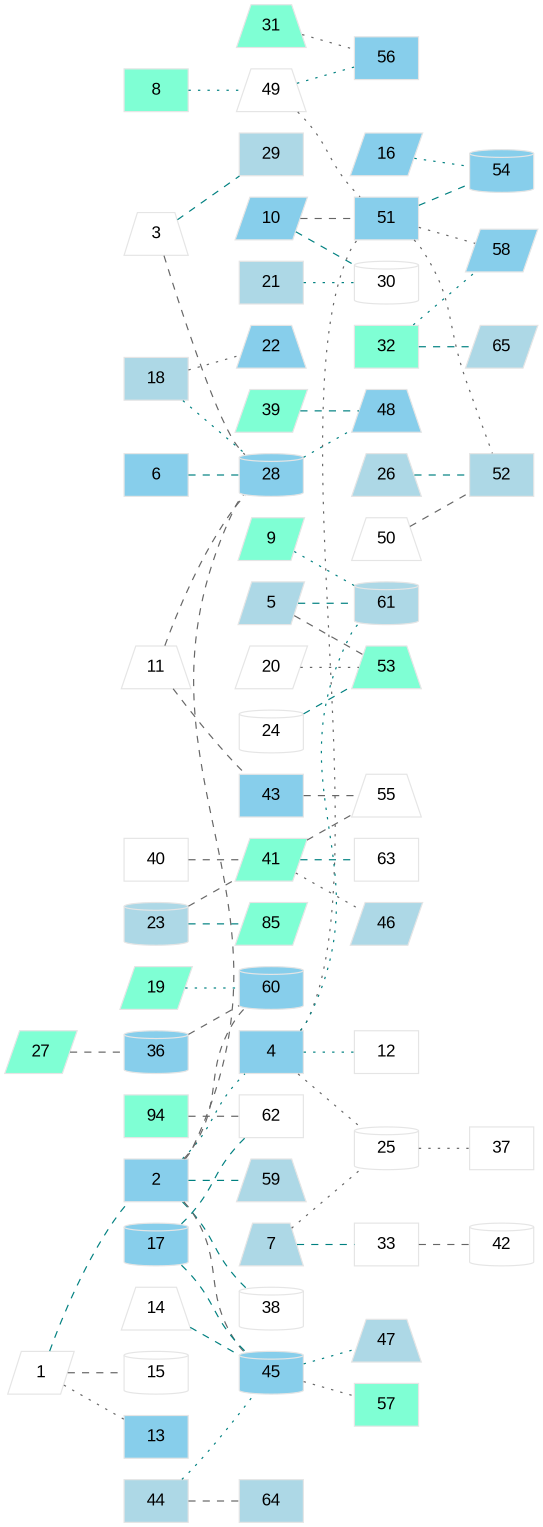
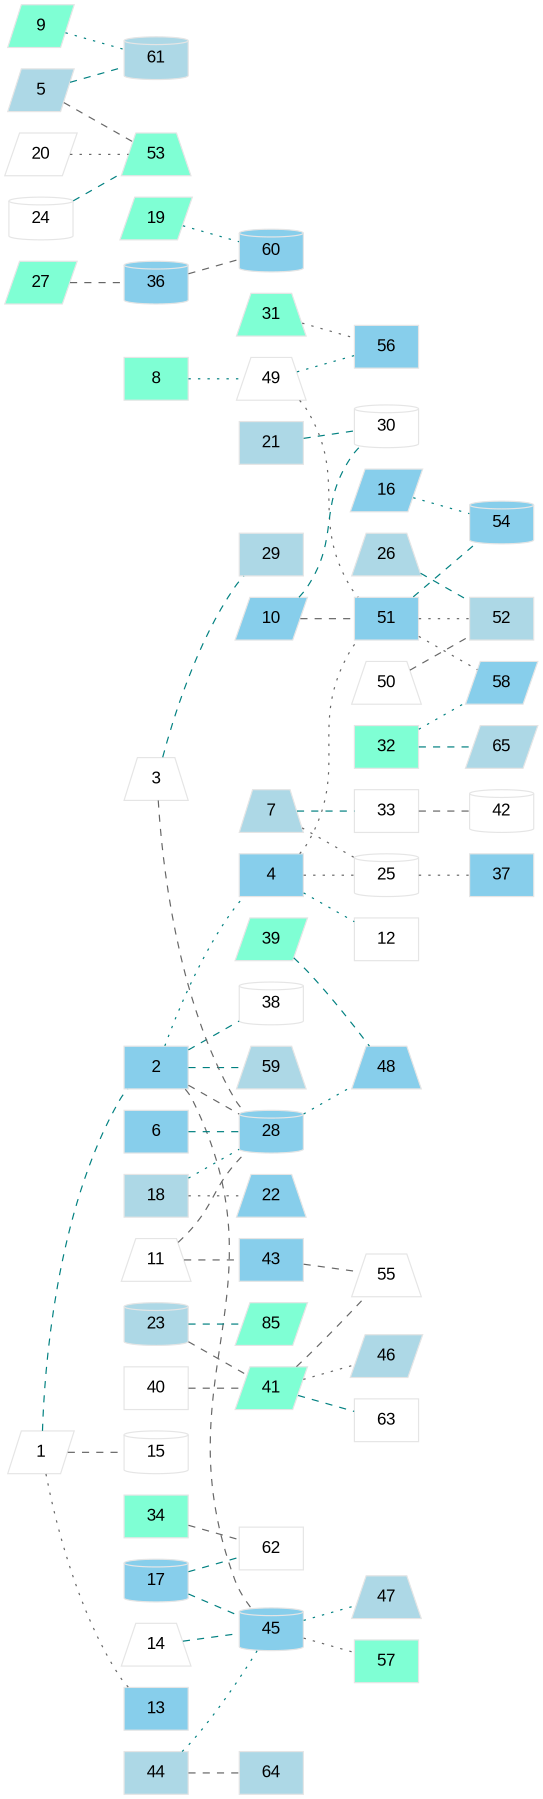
  graph {
    fontname="Liberation Sans"
    rankdir=LR
    node [color=gray90 fillcolor=white fontname="Liberation Sans" shape=box style=filled]
    edge [color=teal fontname="Liberation Sans" style=dashed weight=1.0]
    1 [shape=parallelogram]
    2 [fillcolor=skyblue]
    13 [fillcolor=skyblue]
    15 [shape=cylinder]
    4 [fillcolor=skyblue]
    28 [fillcolor=skyblue shape=cylinder]
    38 [shape=cylinder]
    45 [fillcolor=skyblue shape=cylinder]
    59 [fillcolor=lightblue shape=trapezium]
    60 [fillcolor=skyblue shape=cylinder]
    12
    25 [shape=cylinder]
    51 [fillcolor=skyblue]
    61 [fillcolor=lightblue shape=cylinder]
    48 [fillcolor=skyblue shape=trapezium]
    47 [fillcolor=lightblue shape=trapezium]
    57 [fillcolor=aquamarine]
    3 [shape=trapezium]
    29 [fillcolor=lightblue]
-   37
+   37 [fillcolor=skyblue]
    54 [fillcolor=skyblue shape=cylinder]
    52 [fillcolor=lightblue]
    58 [fillcolor=skyblue shape=parallelogram]
    5 [fillcolor=lightblue shape=parallelogram]
    53 [fillcolor=aquamarine shape=trapezium]
    6 [fillcolor=skyblue]
    7 [fillcolor=lightblue shape=trapezium]
    33
    42 [shape=cylinder]
    8 [fillcolor=aquamarine]
    49 [shape=trapezium]
    56 [fillcolor=skyblue]
    9 [fillcolor=aquamarine shape=parallelogram]
    10 [fillcolor=skyblue shape=parallelogram]
    30 [shape=cylinder]
    11 [shape=trapezium]
    43 [fillcolor=skyblue]
    55 [shape=trapezium]
    14 [shape=trapezium]
    16 [fillcolor=skyblue shape=parallelogram]
    17 [fillcolor=skyblue shape=cylinder]
    62
    18 [fillcolor=lightblue]
    22 [fillcolor=skyblue shape=trapezium]
    19 [fillcolor=aquamarine shape=parallelogram]
    20 [shape=parallelogram]
    21 [fillcolor=lightblue]
    23 [fillcolor=lightblue shape=cylinder]
    n49 [fillcolor=aquamarine label=85 shape=parallelogram]
    41 [fillcolor=aquamarine shape=parallelogram]
    46 [fillcolor=lightblue shape=parallelogram]
    63
    24 [shape=cylinder]
    26 [fillcolor=lightblue shape=trapezium]
    27 [fillcolor=aquamarine shape=parallelogram]
    36 [fillcolor=skyblue shape=cylinder]
    31 [fillcolor=aquamarine shape=trapezium]
    32 [fillcolor=aquamarine]
    65 [fillcolor=lightblue shape=parallelogram]
-   34 [fillcolor=aquamarine label=94]
+   34 [fillcolor=aquamarine]
    39 [fillcolor=aquamarine shape=parallelogram]
    40
    44 [fillcolor=lightblue]
    64 [fillcolor=lightblue]
    50 [shape=trapezium]
    1 -- 2
    1 -- 13 [color=gray40 style=dotted]
    1 -- 15 [color=gray40]
    2 -- 4 [style=dotted]
    2 -- 28 [color=gray40]
    2 -- 38
    2 -- 45 [color=gray40]
    2 -- 59
-   2 -- 60 [color=gray40]
    4 -- 12 [style=dotted]
    4 -- 25 [color=gray40 style=dotted]
    4 -- 51 [color=gray40 style=dotted]
-   4 -- 61 [style=dotted]
    28 -- 48 [style=dotted]
    45 -- 47 [style=dotted]
    45 -- 57 [color=gray40 style=dotted]
    25 -- 37 [color=gray40 style=dotted]
    51 -- 54
    51 -- 52 [color=gray40 style=dotted]
    51 -- 58 [color=gray40 style=dotted]
    3 -- 28 [color=gray40]
    3 -- 29
    5 -- 61
    5 -- 53 [color=gray40]
    6 -- 28
    7 -- 25 [color=gray40 style=dotted]
    7 -- 33
    33 -- 42 [color=gray40]
    8 -- 49 [style=dotted]
    49 -- 51 [color=gray40 style=dotted]
    49 -- 56 [style=dotted]
    9 -- 61 [style=dotted]
    10 -- 51 [color=gray40]
    10 -- 30
    11 -- 28 [color=gray40]
    11 -- 43 [color=gray40]
    43 -- 55 [color=gray40]
    14 -- 45
    16 -- 54 [style=dotted]
    17 -- 45
    17 -- 62
    18 -- 28 [style=dotted]
    18 -- 22 [color=gray40 style=dotted]
    19 -- 60 [style=dotted]
    20 -- 53 [color=gray40 style=dotted]
-   21 -- 30 [style=dotted]
+   21 -- 30
    23 -- n49
    23 -- 41 [color=gray40]
    41 -- 55 [color=gray40]
    41 -- 46 [color=gray40 style=dotted]
    41 -- 63
    24 -- 53
    26 -- 52
    27 -- 36 [color=gray40]
    36 -- 60 [color=gray40]
    31 -- 56 [color=gray40 style=dotted]
    32 -- 58 [style=dotted]
    32 -- 65
    34 -- 62 [color=gray40]
    39 -- 48
    40 -- 41 [color=gray40]
    44 -- 45 [style=dotted]
    44 -- 64 [color=gray40]
    50 -- 52 [color=gray40]
  }
